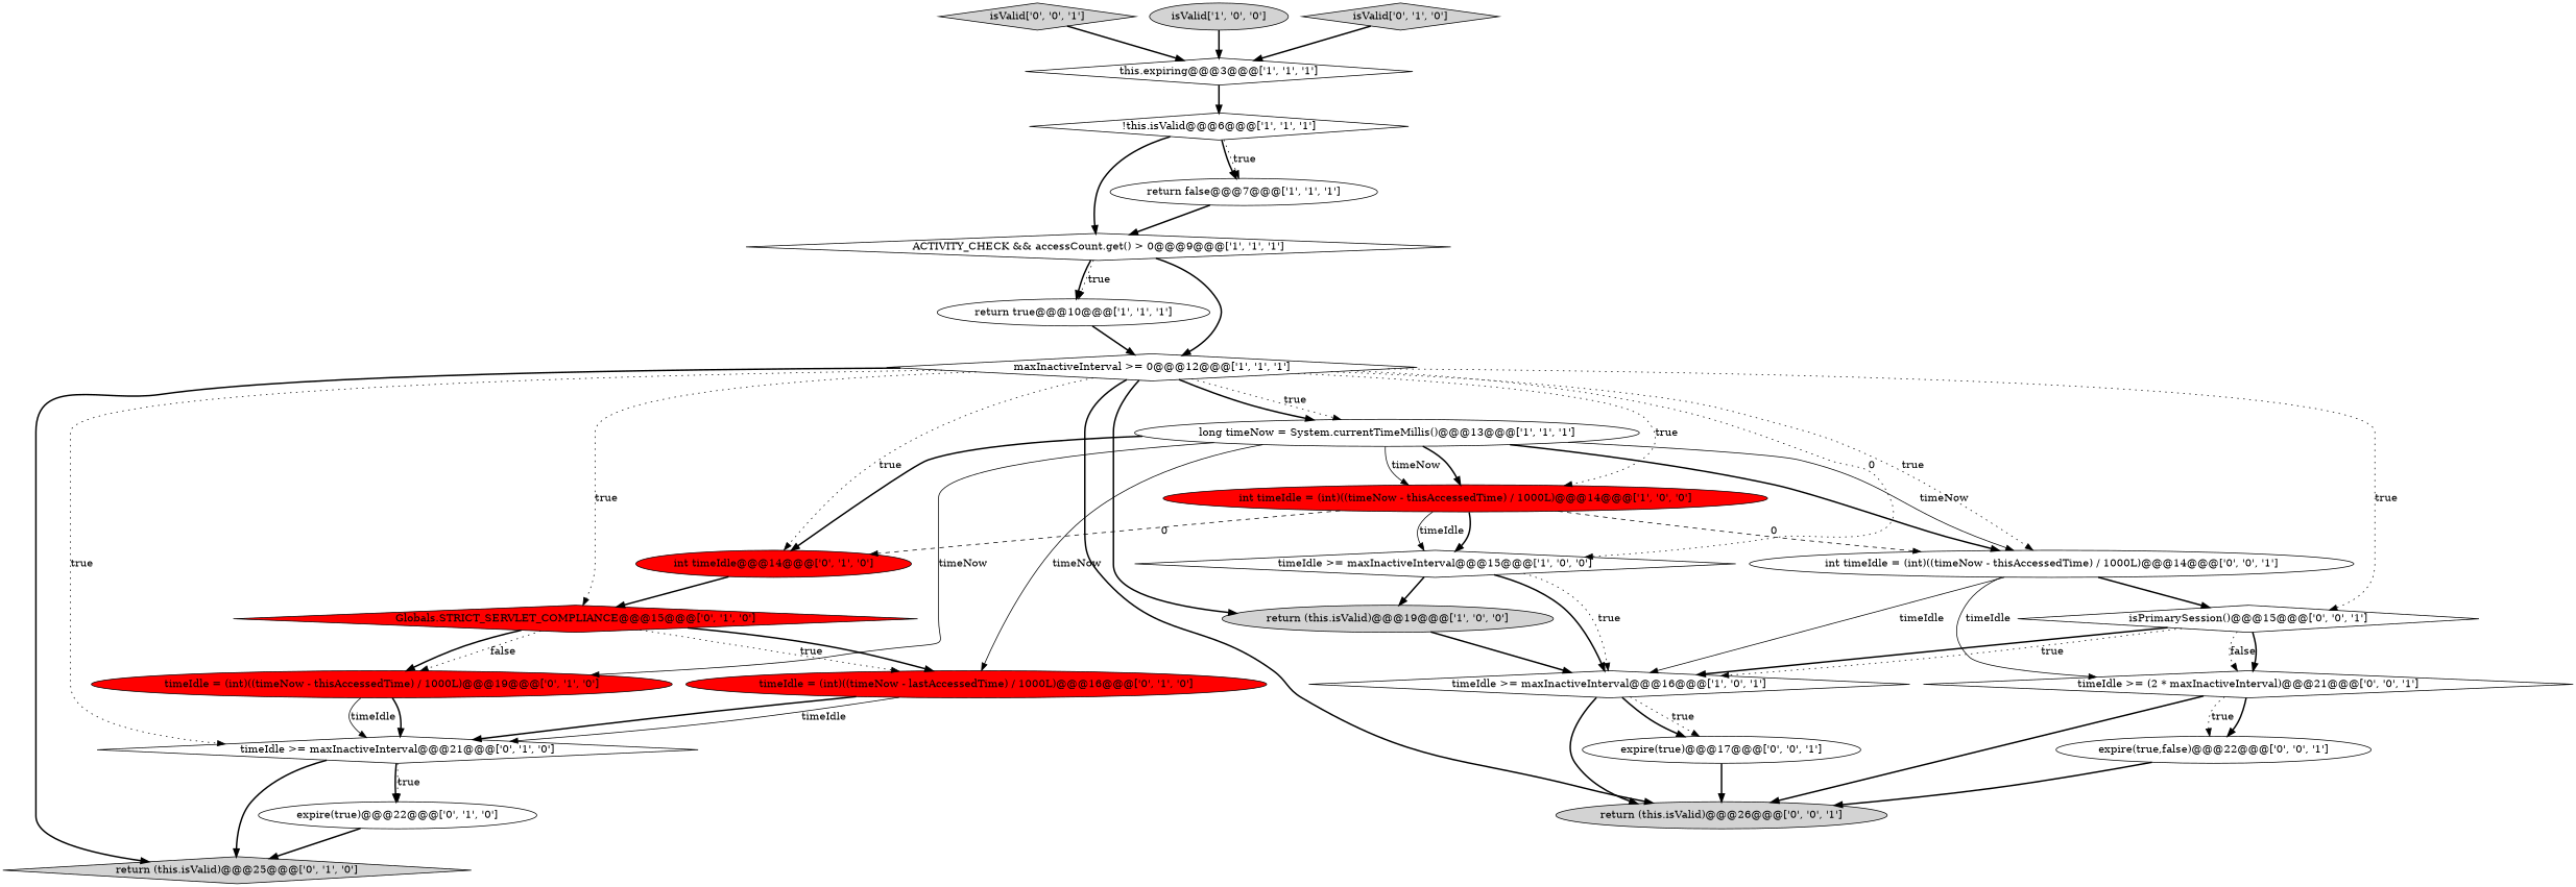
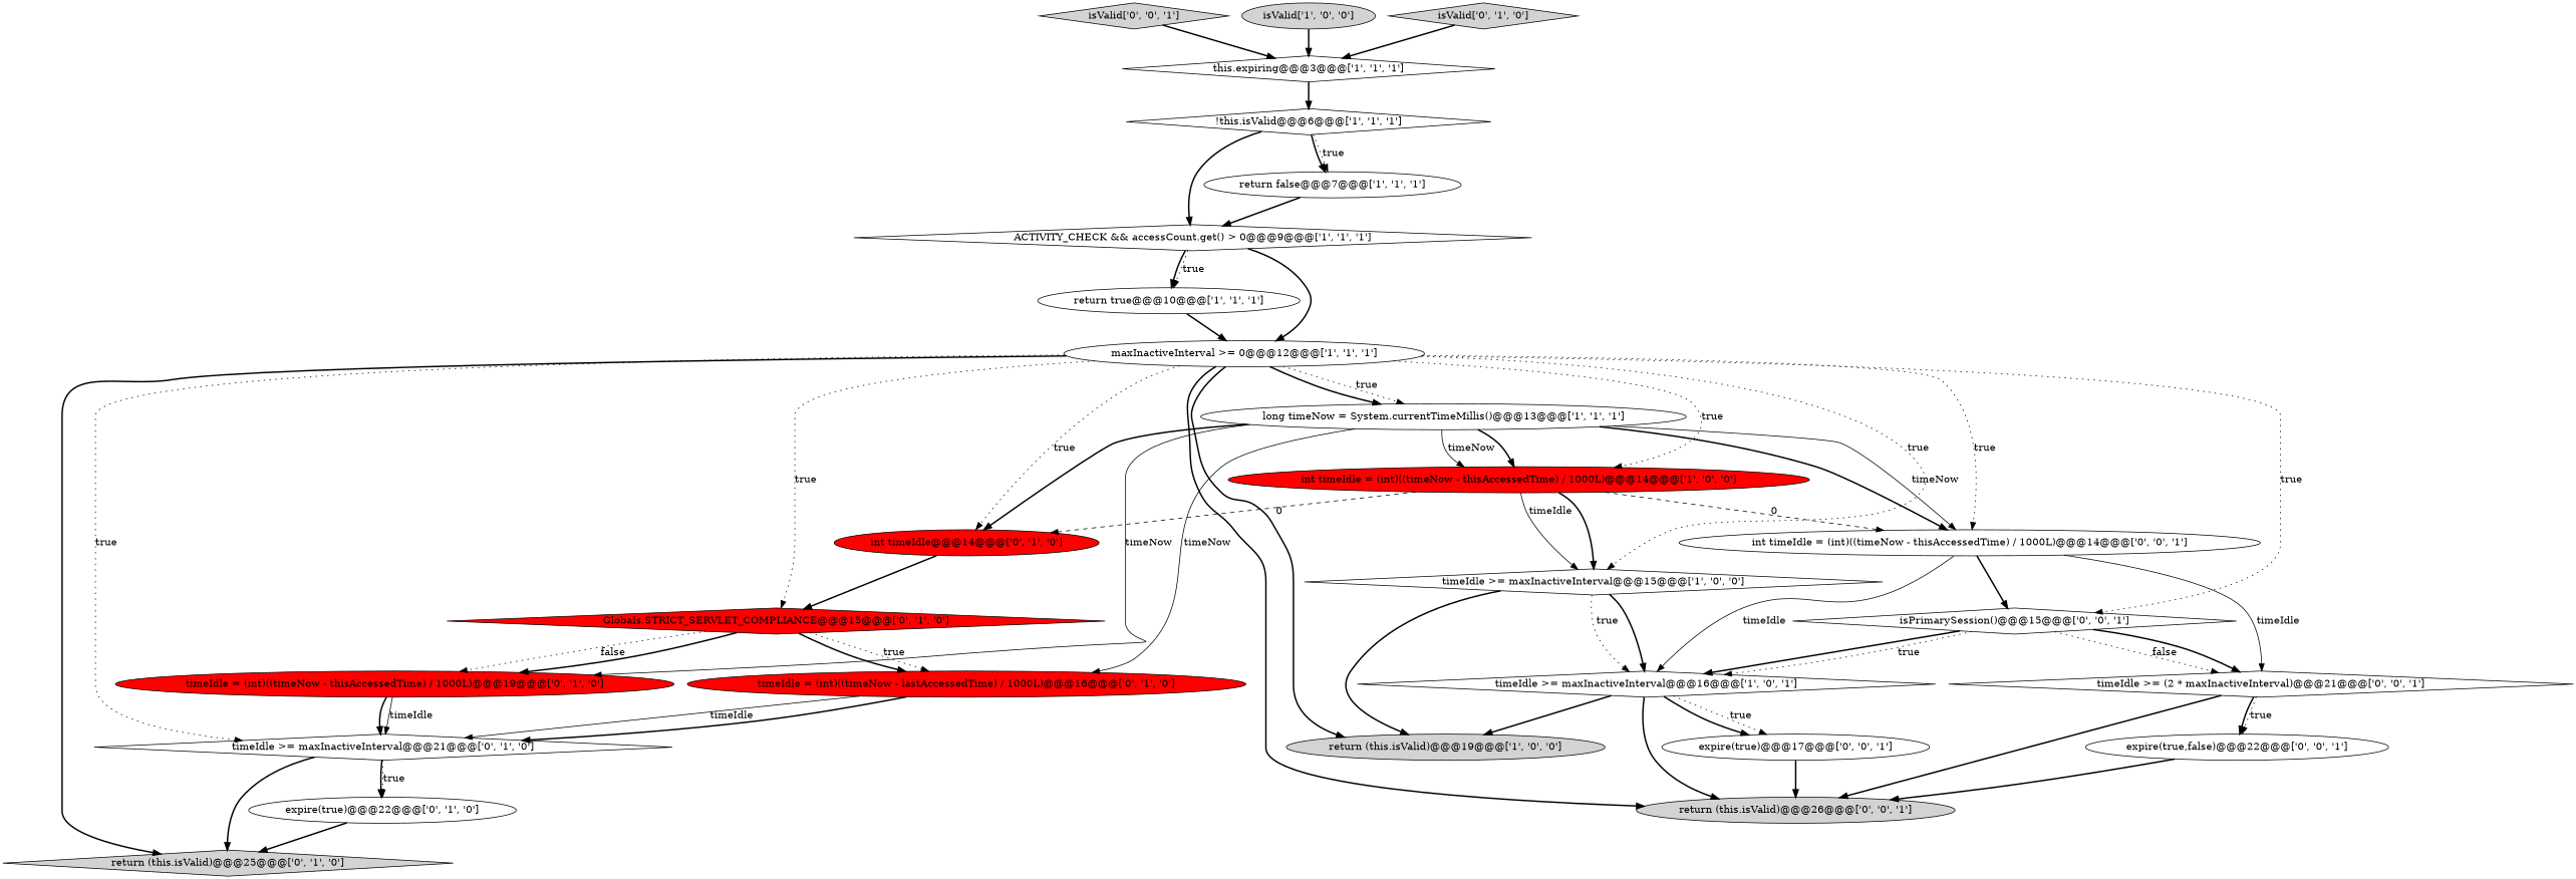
  digraph {
    node [fillcolor=white shape=ellipse style=filled]
    edge [style=bold]
    n1 [label="return true@@@10@@@['1', '1', '1']"]
-   n2 [label="maxInactiveInterval >= 0@@@12@@@['1', '1', '1']" shape=diamond]
+   n2 [label="maxInactiveInterval >= 0@@@12@@@['1', '1', '1']"]
    n3 [label="timeIdle >= maxInactiveInterval@@@21@@@['0', '1', '0']" shape=diamond]
    n4 [fillcolor=red label="int timeIdle = (int)((timeNow - thisAccessedTime) / 1000L)@@@14@@@['1', '0', '0']"]
    n5 [fillcolor=red label="int timeIdle@@@14@@@['0', '1', '0']"]
    n6 [label="timeIdle >= maxInactiveInterval@@@15@@@['1', '0', '0']" shape=diamond]
    n7 [label="int timeIdle = (int)((timeNow - thisAccessedTime) / 1000L)@@@14@@@['0', '0', '1']"]
    n8 [fillcolor=lightgray label="return (this.isValid)@@@25@@@['0', '1', '0']" shape=diamond]
    n9 [fillcolor=lightgray label="return (this.isValid)@@@26@@@['0', '0', '1']"]
    n10 [fillcolor=lightgray label="return (this.isValid)@@@19@@@['1', '0', '0']"]
    n11 [fillcolor=red label="Globals.STRICT_SERVLET_COMPLIANCE@@@15@@@['0', '1', '0']" shape=diamond]
    n12 [label="isPrimarySession()@@@15@@@['0', '0', '1']" shape=diamond]
    n13 [label="long timeNow = System.currentTimeMillis()@@@13@@@['1', '1', '1']"]
    n14 [fillcolor=lightgray label="isValid['0', '0', '1']" shape=diamond]
    n15 [label="this.expiring@@@3@@@['1', '1', '1']" shape=diamond]
    n16 [label="!this.isValid@@@6@@@['1', '1', '1']" shape=diamond]
    n17 [fillcolor=red label="timeIdle = (int)((timeNow - thisAccessedTime) / 1000L)@@@19@@@['0', '1', '0']"]
    n18 [label="expire(true)@@@22@@@['0', '1', '0']"]
    n19 [label="timeIdle >= maxInactiveInterval@@@16@@@['1', '0', '1']" shape=diamond]
    n20 [label="timeIdle >= (2 * maxInactiveInterval)@@@21@@@['0', '0', '1']" shape=diamond]
    n21 [fillcolor=lightgray label="isValid['1', '0', '0']"]
    n22 [label="return false@@@7@@@['1', '1', '1']"]
    n23 [label="ACTIVITY_CHECK && accessCount.get() > 0@@@9@@@['1', '1', '1']" shape=diamond]
    n24 [label="expire(true,false)@@@22@@@['0', '0', '1']"]
    n25 [label="expire(true)@@@17@@@['0', '0', '1']"]
    n26 [fillcolor=lightgray label="isValid['0', '1', '0']" shape=diamond]
    n27 [fillcolor=red label="timeIdle = (int)((timeNow - lastAccessedTime) / 1000L)@@@16@@@['0', '1', '0']"]
    n1 -> n2
    n2 -> n3 [label=true style=dotted]
    n2 -> n4 [label=true style=dotted]
    n2 -> n5 [label=true style=dotted]
-   n2 -> n6 [label=0 style=dotted]
+   n2 -> n6 [label=true style=dotted]
    n2 -> n7 [label=true style=dotted]
    n2 -> n8
    n2 -> n9
    n2 -> n10
    n2 -> n11 [label=true style=dotted]
    n2 -> n12 [label=true style=dotted]
    n2 -> n13 [label=true style=dotted]
    n2 -> n13
    n3 -> n8
    n3 -> n18 [label=true style=dotted]
    n3 -> n18
    n4 -> n5 [label=0 style=dashed]
    n4 -> n6
    n4 -> n6 [label=timeIdle style=solid]
    n4 -> n7 [label=0 style=dashed]
    n5 -> n11
    n6 -> n10
    n6 -> n19
    n6 -> n19 [label=true style=dotted]
    n7 -> n12
    n7 -> n19 [label=timeIdle style=solid]
    n7 -> n20 [label=timeIdle style=solid]
    n11 -> n17 [label=false style=dotted]
    n11 -> n17
    n11 -> n27 [label=true style=dotted]
    n11 -> n27
    n12 -> n19
    n12 -> n19 [label=true style=dotted]
    n12 -> n20 [label=false style=dotted]
    n12 -> n20
    n13 -> n4
    n13 -> n4 [label=timeNow style=solid]
    n13 -> n5
    n13 -> n7 [label=timeNow style=solid]
    n13 -> n7
    n13 -> n17 [label=timeNow style=solid]
    n13 -> n27 [label=timeNow style=solid]
    n14 -> n15
    n15 -> n16
    n16 -> n22 [label=true style=dotted]
    n16 -> n22
    n16 -> n23
    n17 -> n3
    n17 -> n3 [label=timeIdle style=solid]
    n18 -> n8
    n19 -> n9
-   n10 -> n19
+   n19 -> n10
    n19 -> n25 [label=true style=dotted]
    n19 -> n25
    n20 -> n9
    n20 -> n24
    n20 -> n24 [label=true style=dotted]
    n21 -> n15
    n22 -> n23
    n23 -> n1 [label=true style=dotted]
    n23 -> n1
    n23 -> n2
    n24 -> n9
    n25 -> n9
    n26 -> n15
    n27 -> n3 [label=timeIdle style=solid]
    n27 -> n3
  }
